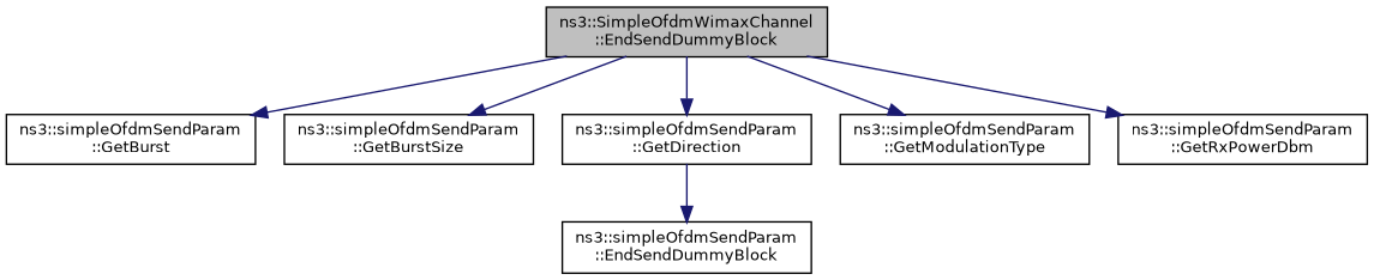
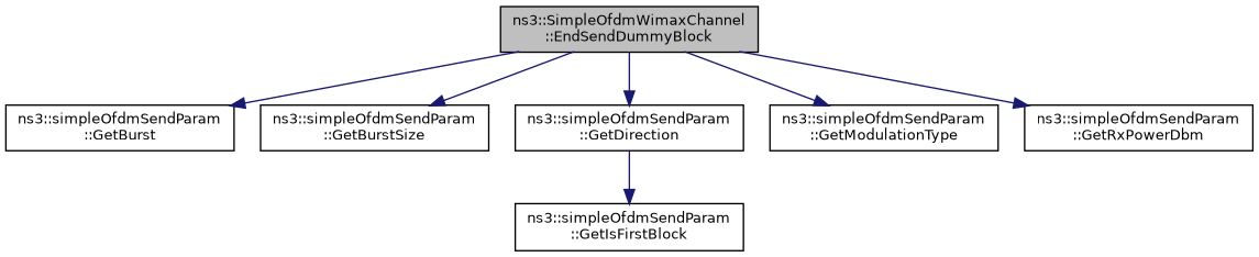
  digraph {
    rankdir=TB
    node [color=black fillcolor=white fontname=Helvetica fontsize=10 shape=record style=filled]
    edge [color=midnightblue fontname=Helvetica fontsize=10 labelfontname=Helvetica labelfontsize=10 style=solid]
    n1 [fillcolor=grey75 fontcolor=black height=0.2 label="ns3::SimpleOfdmWimaxChannel\l::EndSendDummyBlock" width=0.4]
    n2 [height=0.2 label="ns3::simpleOfdmSendParam\l::GetBurst" width=0.4]
    n3 [height=0.2 label="ns3::simpleOfdmSendParam\l::GetBurstSize" width=0.4]
    n4 [height=0.2 label="ns3::simpleOfdmSendParam\l::GetDirection" width=0.4]
    n5 [height=0.2 label="ns3::simpleOfdmSendParam\l::GetModulationType" width=0.4]
    n6 [height=0.2 label="ns3::simpleOfdmSendParam\l::GetRxPowerDbm" width=0.4]
-   n7 [height=0.2 label="ns3::simpleOfdmSendParam\l::EndSendDummyBlock" width=0.4]
+   n7 [height=0.2 label="ns3::simpleOfdmSendParam\l::GetIsFirstBlock" width=0.4]
    n1 -> n2
    n1 -> n3
    n1 -> n4
    n1 -> n5
    n1 -> n6
    n4 -> n7
  }
